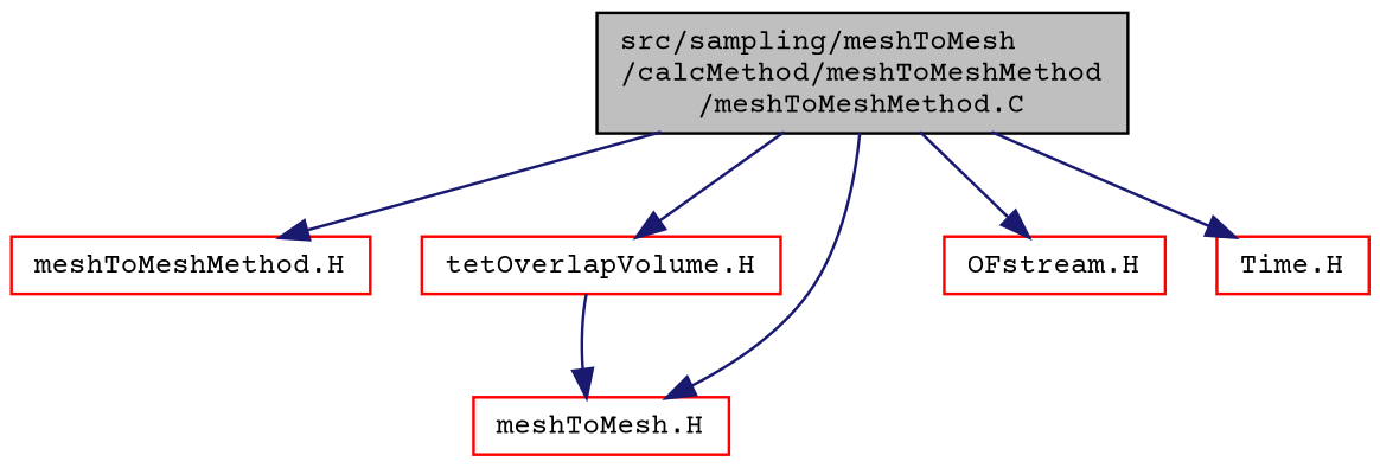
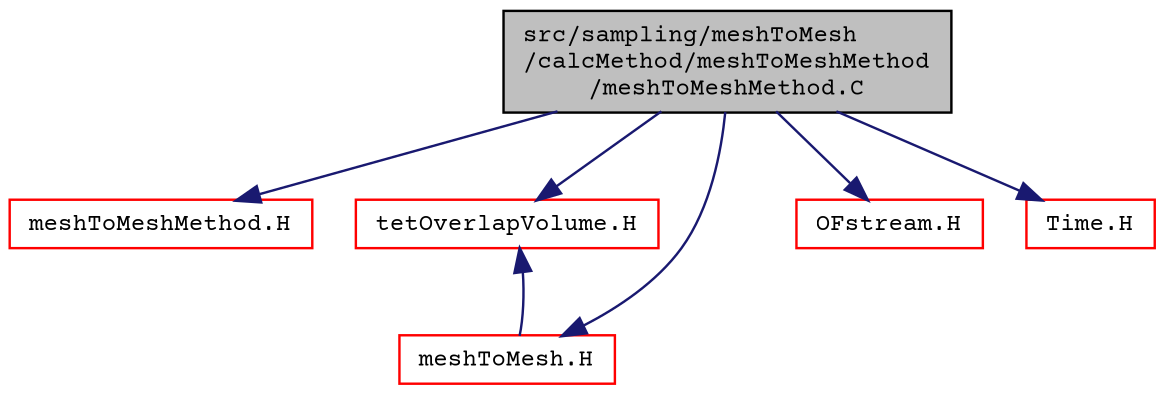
  digraph {
    fontname="Courier Prime"
    node [color=red fontname="Courier Prime" fontsize=10 shape=record]
    edge [color=midnightblue fontname="Courier Prime" fontsize=10 labelfontname=Helvetica labelfontsize=10 style=solid]
    n1 [color=black fillcolor=grey75 fontcolor=black height=0.2 label="src/sampling/meshToMesh\l/calcMethod/meshToMeshMethod\l/meshToMeshMethod.C" style=filled width=0.4]
    n2 [height=0.2 label="meshToMeshMethod.H" width=0.4]
    n3 [height=0.2 label="tetOverlapVolume.H" width=0.4]
    n4 [height=0.2 label="meshToMesh.H" width=0.4]
    n5 [height=0.2 label="OFstream.H" width=0.4]
    n6 [height=0.2 label="Time.H" width=0.4]
    n1 -> n2
    n1 -> n3
    n1 -> n4
    n1 -> n5
    n1 -> n6
-   n3 -> n4
+   n4 -> n3
  }
